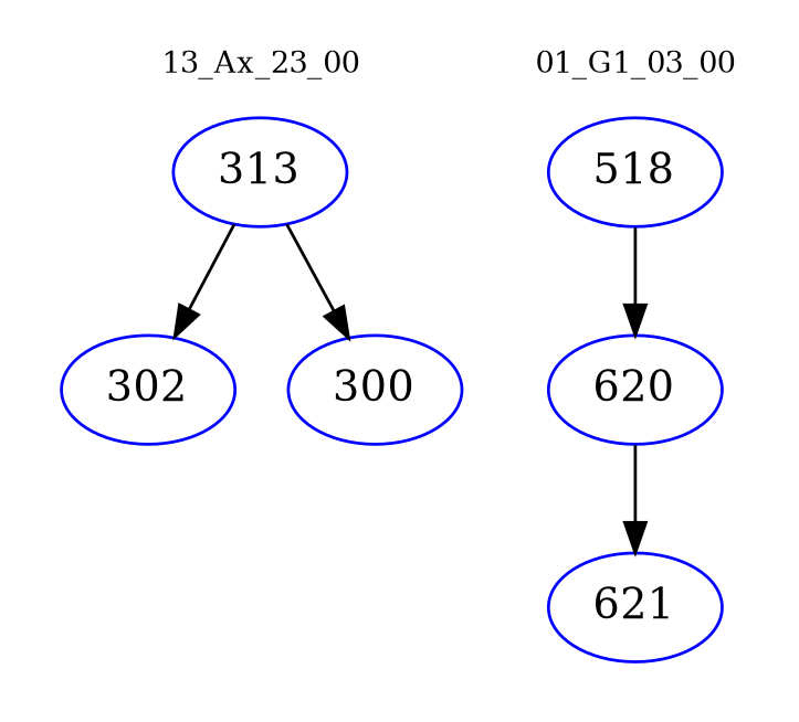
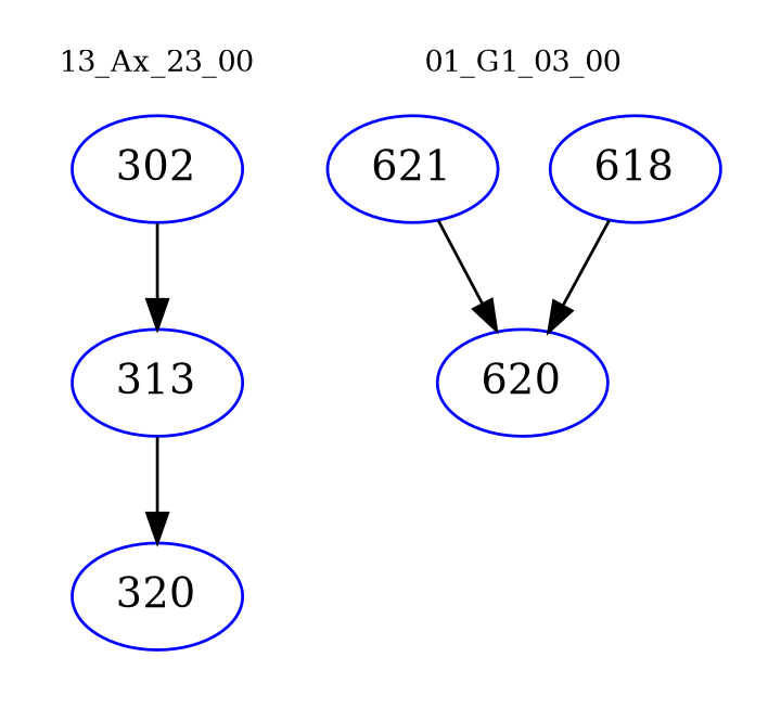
  digraph {
    node [color=blue]
    edge [color=black]
    n1 [label=313]
    n2 [label=302]
-   n3 [label=300]
+   n3 [label=320]
    n4 [label=620]
-   n5 [label=518]
+   n5 [label=618]
    n6 [label=621]
    subgraph cluster_1 {
      color=white
      fontsize=10
      label="13_Ax_23_00"
      n1
      n2
      n3
    }
    subgraph cluster_2 {
      color=white
      fontsize=10
      label="01_G1_03_00"
      n4
      n5
      n6
    }
-   n1 -> n2
+   n2 -> n1
    n1 -> n3
-   n4 -> n6
+   n6 -> n4
    n5 -> n4
  }
